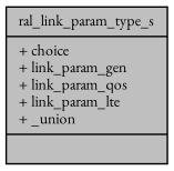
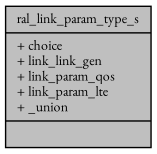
  digraph {
    fontname="EB Garamond"
-   n1 [color=black fillcolor=grey75 fontcolor=black fontname="EB Garamond" fontsize=10 height=0.2 label="{ral_link_param_type_s\n|+ choice\l+ link_param_gen\l+ link_param_qos\l+ link_param_lte\l+ _union\l|}" shape=record style=filled width=0.4]
+   n1 [color=black fillcolor=grey75 fontcolor=black fontname="EB Garamond" fontsize=10 height=0.2 label="{ral_link_param_type_s\n|+ choice\l+ link_link_gen\l+ link_param_qos\l+ link_param_lte\l+ _union\l|}" shape=record style=filled width=0.4]
  }
